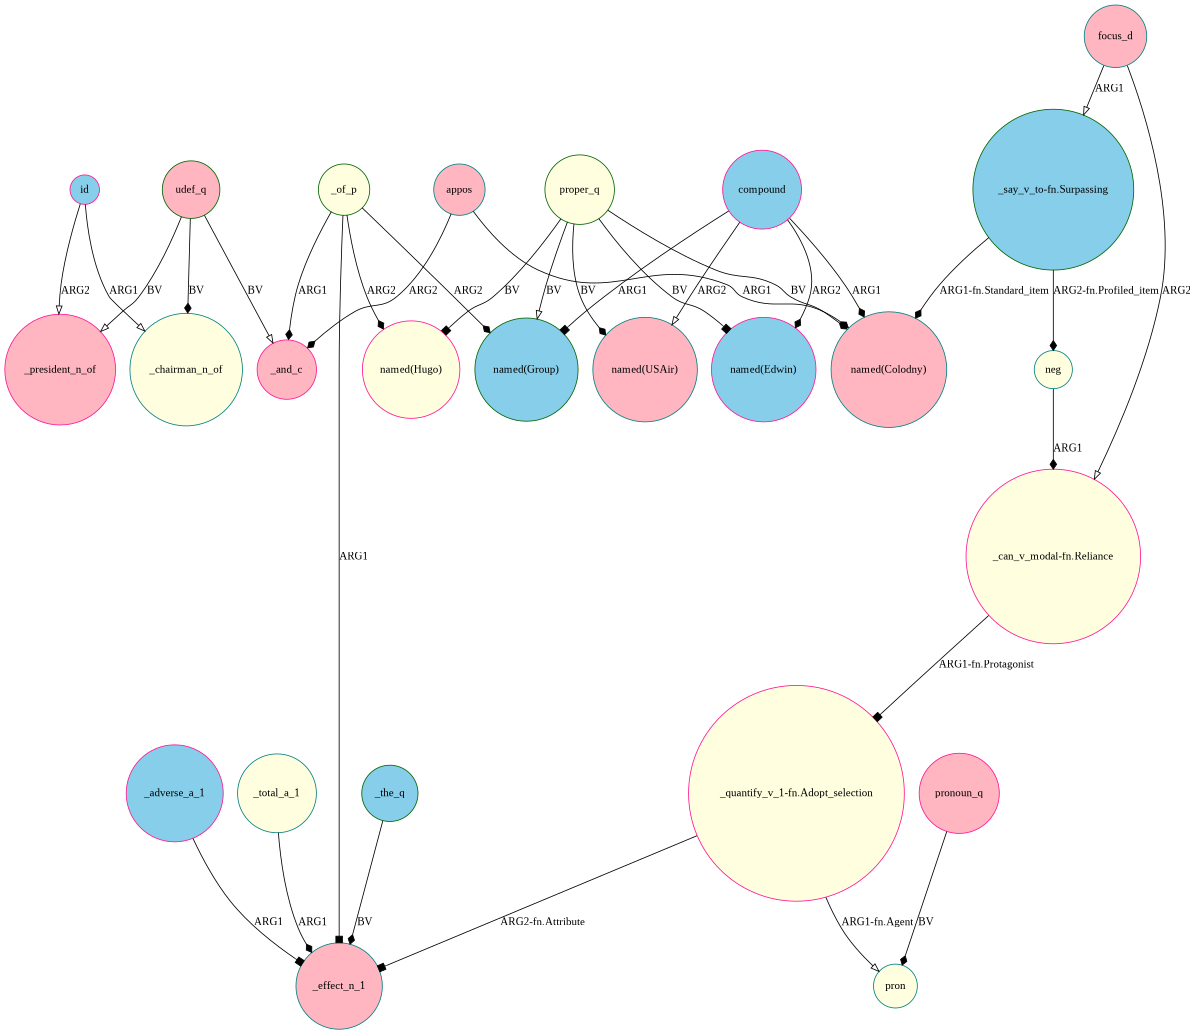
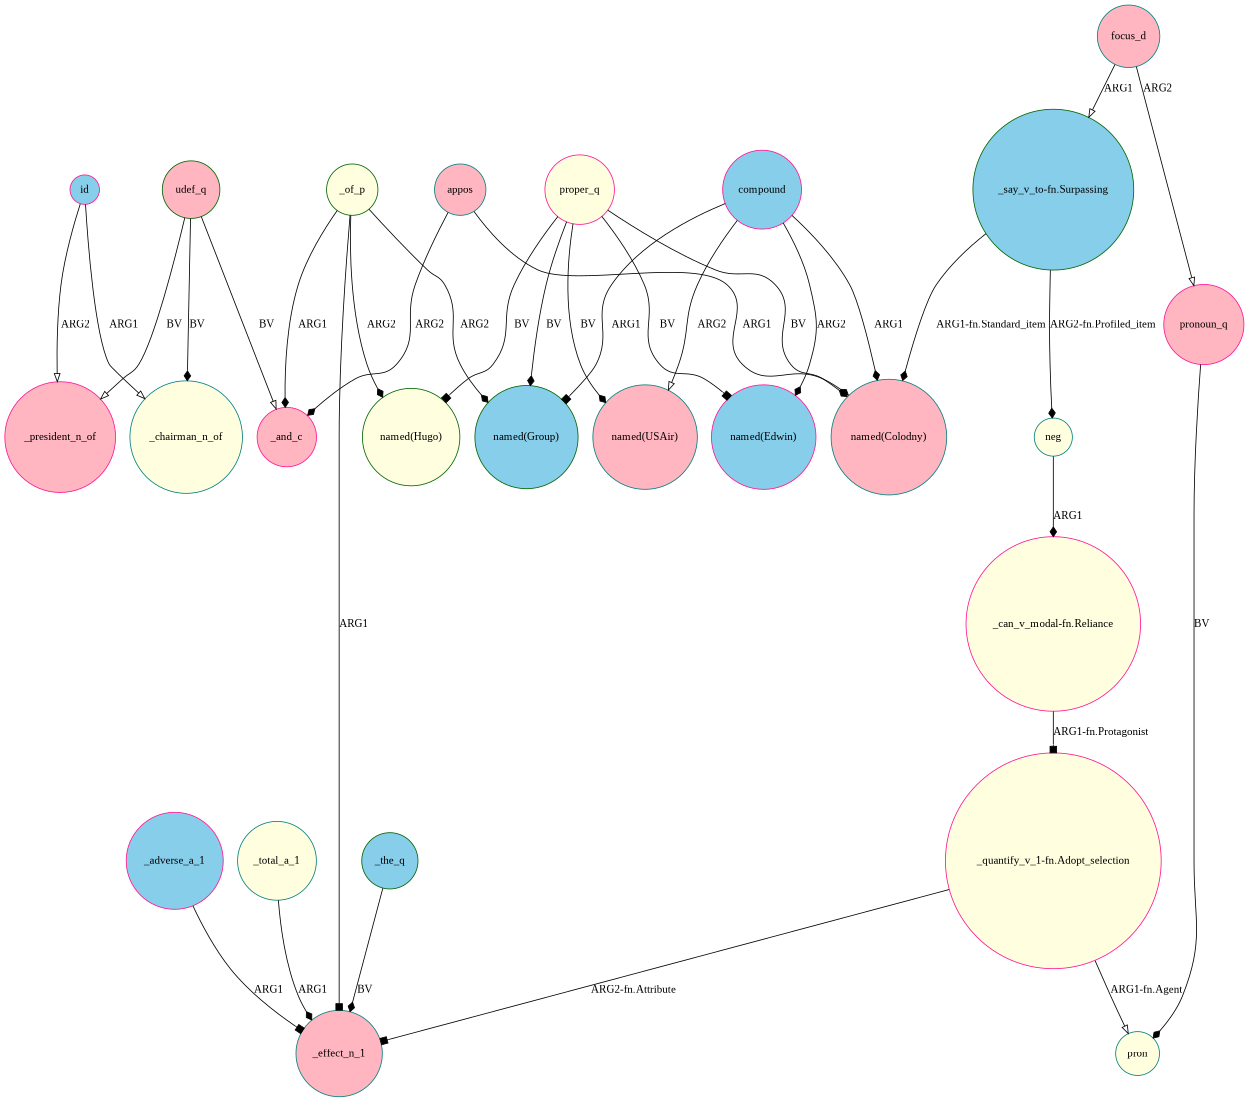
  digraph {
    fontname="Liberation Serif"
    node [color=deeppink fillcolor=lightyellow fontname="Liberation Serif" shape=circle style=filled]
    edge [arrowhead=diamond fontname="Liberation Serif"]
    id [fillcolor=skyblue]
    _chairman_n_of [color=teal]
    _president_n_of [fillcolor=lightpink]
    compound [fillcolor=skyblue]
    "named(Colodny)" [color=teal fillcolor=lightpink]
    "named(Edwin)" [fillcolor=skyblue]
    "named(USAir)" [color=teal fillcolor=lightpink]
    "named(Group)" [color=darkgreen fillcolor=skyblue]
    _of_p [color=darkgreen]
    _effect_n_1 [color=teal fillcolor=lightpink]
    _and_c [fillcolor=lightpink]
-   "named(Hugo)"
+   "named(Hugo)" [color=darkgreen]
    appos [color=teal fillcolor=lightpink]
    udef_q [color=darkgreen fillcolor=lightpink]
-   proper_q [color=darkgreen]
+   proper_q
    "_quantify_v_1-fn.Adopt_selection"
    pron [color=teal]
    neg [color=teal]
    "_can_v_modal-fn.Reliance"
    pronoun_q [fillcolor=lightpink]
    _the_q [color=darkgreen fillcolor=skyblue]
    "_say_v_to-fn.Surpassing" [color=darkgreen fillcolor=skyblue]
    _adverse_a_1 [fillcolor=skyblue]
    _total_a_1 [color=teal]
    focus_d [color=teal fillcolor=lightpink]
    id -> _chairman_n_of [arrowhead=onormal label=ARG1]
    id -> _president_n_of [arrowhead=onormal label=ARG2]
    compound -> "named(Colodny)" [label=ARG1]
    compound -> "named(Edwin)" [label=ARG2]
    compound -> "named(USAir)" [arrowhead=onormal label=ARG2]
    compound -> "named(Group)" [arrowhead=box label=ARG1]
    _of_p -> "named(Group)" [label=ARG2]
    _of_p -> _effect_n_1 [arrowhead=box label=ARG1]
    _of_p -> _and_c [label=ARG1]
    _of_p -> "named(Hugo)" [label=ARG2]
    appos -> "named(Colodny)" [label=ARG1]
    appos -> _and_c [label=ARG2]
    udef_q -> _chairman_n_of [label=BV]
    udef_q -> _president_n_of [arrowhead=onormal label=BV]
    udef_q -> _and_c [arrowhead=onormal label=BV]
    proper_q -> "named(Colodny)" [label=BV]
    proper_q -> "named(Edwin)" [arrowhead=box label=BV]
    proper_q -> "named(USAir)" [label=BV]
-   proper_q -> "named(Group)" [arrowhead=onormal label=BV]
+   proper_q -> "named(Group)" [label=BV]
    proper_q -> "named(Hugo)" [arrowhead=box label=BV]
    "_quantify_v_1-fn.Adopt_selection" -> _effect_n_1 [arrowhead=box label="ARG2-fn.Attribute"]
    "_quantify_v_1-fn.Adopt_selection" -> pron [arrowhead=onormal label="ARG1-fn.Agent"]
    neg -> "_can_v_modal-fn.Reliance" [label=ARG1]
    "_can_v_modal-fn.Reliance" -> "_quantify_v_1-fn.Adopt_selection" [arrowhead=box label="ARG1-fn.Protagonist"]
    pronoun_q -> pron [label=BV]
    _the_q -> _effect_n_1 [label=BV]
    "_say_v_to-fn.Surpassing" -> "named(Colodny)" [label="ARG1-fn.Standard_item"]
    "_say_v_to-fn.Surpassing" -> neg [label="ARG2-fn.Profiled_item"]
    _adverse_a_1 -> _effect_n_1 [arrowhead=box label=ARG1]
    _total_a_1 -> _effect_n_1 [label=ARG1]
-   focus_d -> "_can_v_modal-fn.Reliance" [arrowhead=onormal label=ARG2]
+   focus_d -> pronoun_q [arrowhead=onormal label=ARG2]
    focus_d -> "_say_v_to-fn.Surpassing" [arrowhead=onormal label=ARG1]
  }
